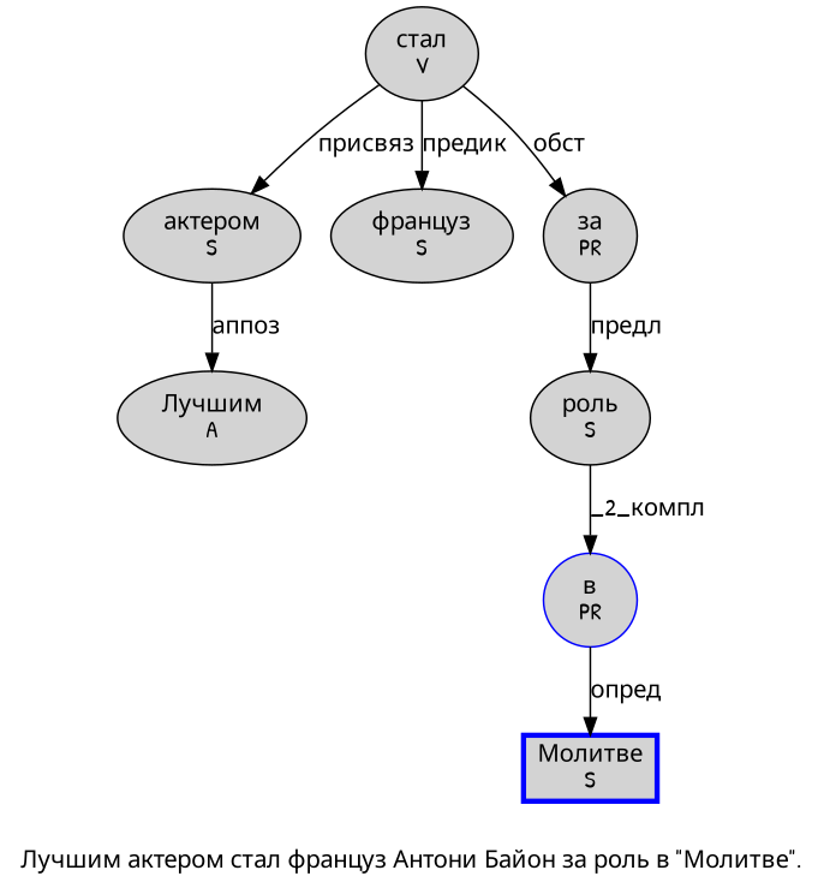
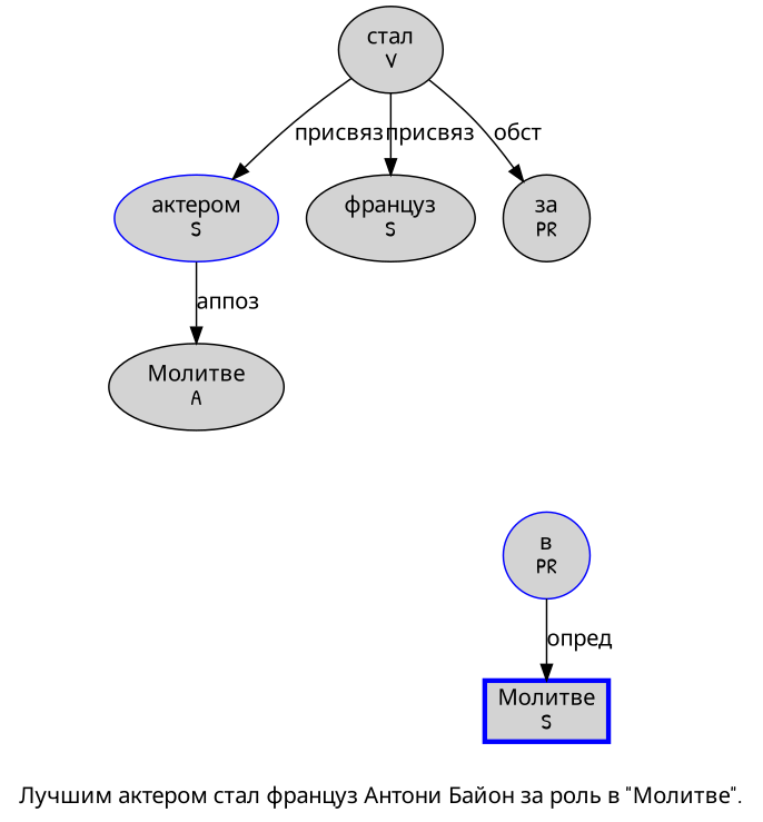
  digraph {
    fontname="Patrick Hand"
    label="Лучшим актером стал француз Антони Байон за роль в \"Молитве\"."
    node [fillcolor=lightgray fontname="Patrick Hand" penwidth=1 shape=ellipse style=filled]
    edge [fontname="Patrick Hand"]
-   n1 [label="Лучшим\nA"]
-   n2 [label="актером\nS"]
+   n1 [label="Молитве\nA"]
+   n2 [label="актером\nS" color=blue]
    n3 [label="стал\nV"]
    n4 [label="француз\nS"]
    n5 [label="за\nPR"]
-   n6 [label="роль\nS"]
    n7 [color=blue label="в\nPR"]
    n8 [color=blue label="Молитве\nS" penwidth=3 shape=box]
    n2 -> n1 [label="аппоз"]
    n3 -> n2 [label="присвяз"]
-   n3 -> n4 [label="предик"]
+   n3 -> n4 [label="присвяз"]
    n3 -> n5 [label="обст"]
-   n5 -> n6 [label="предл"]
-   n6 -> n7 [label="_2_компл"]
    n7 -> n8 [label="опред"]
  }
